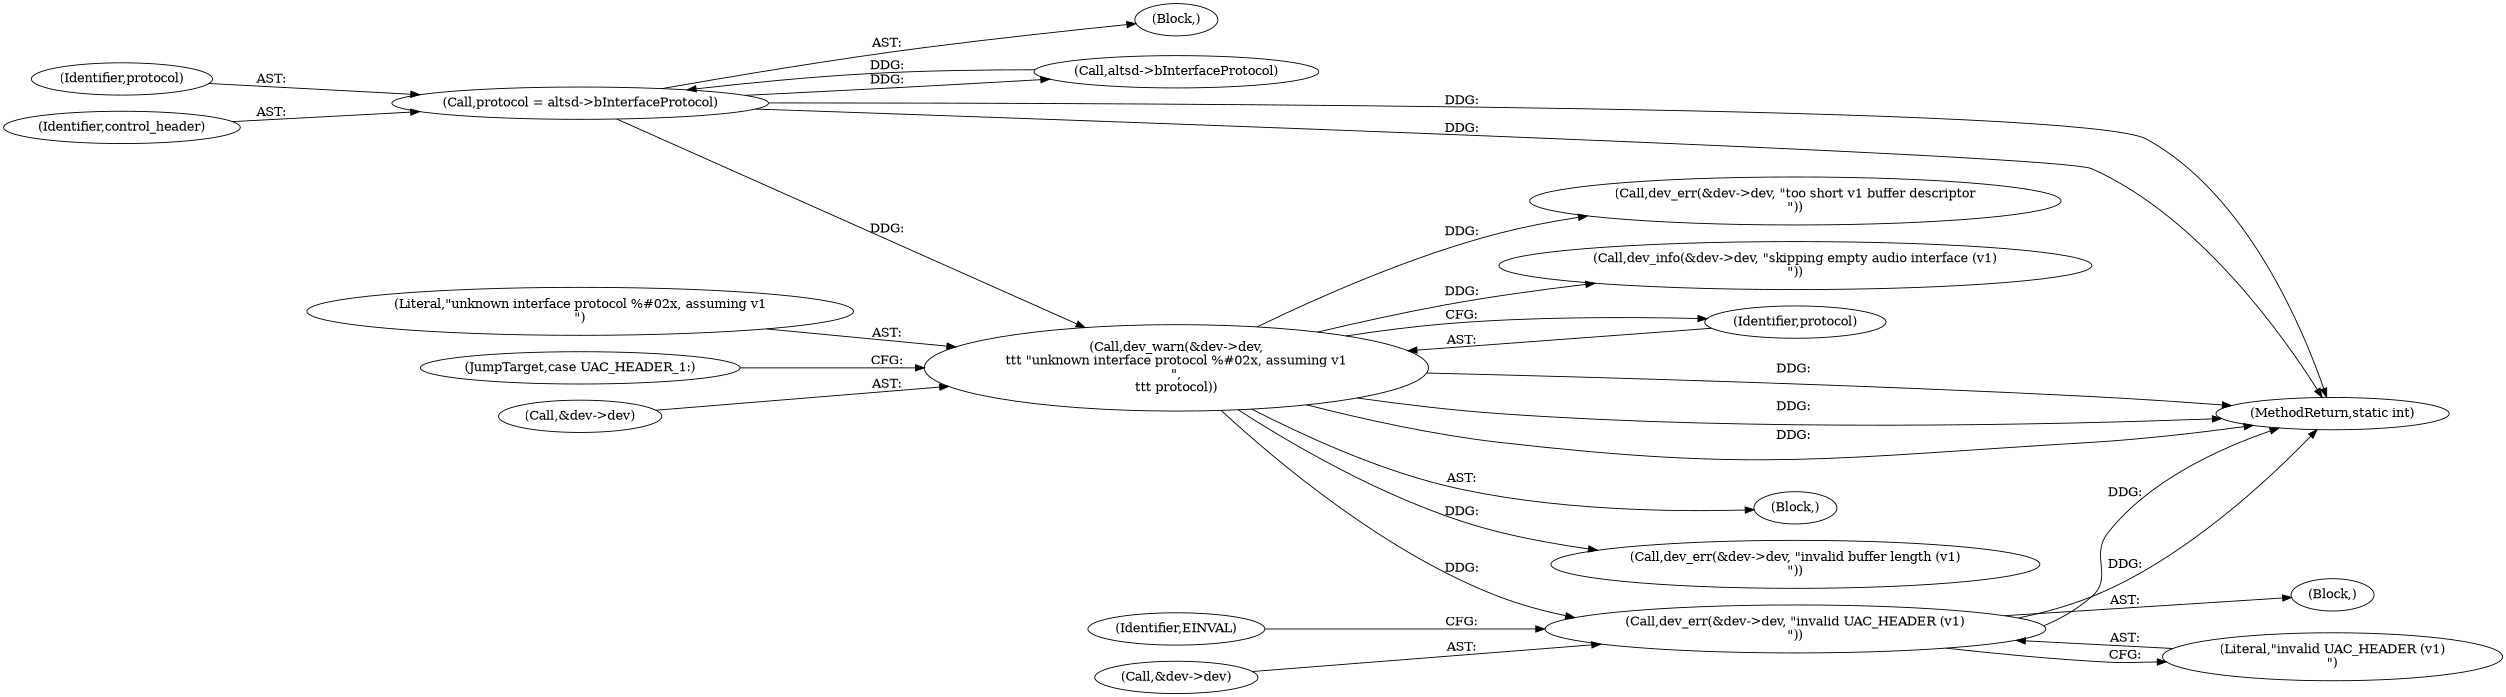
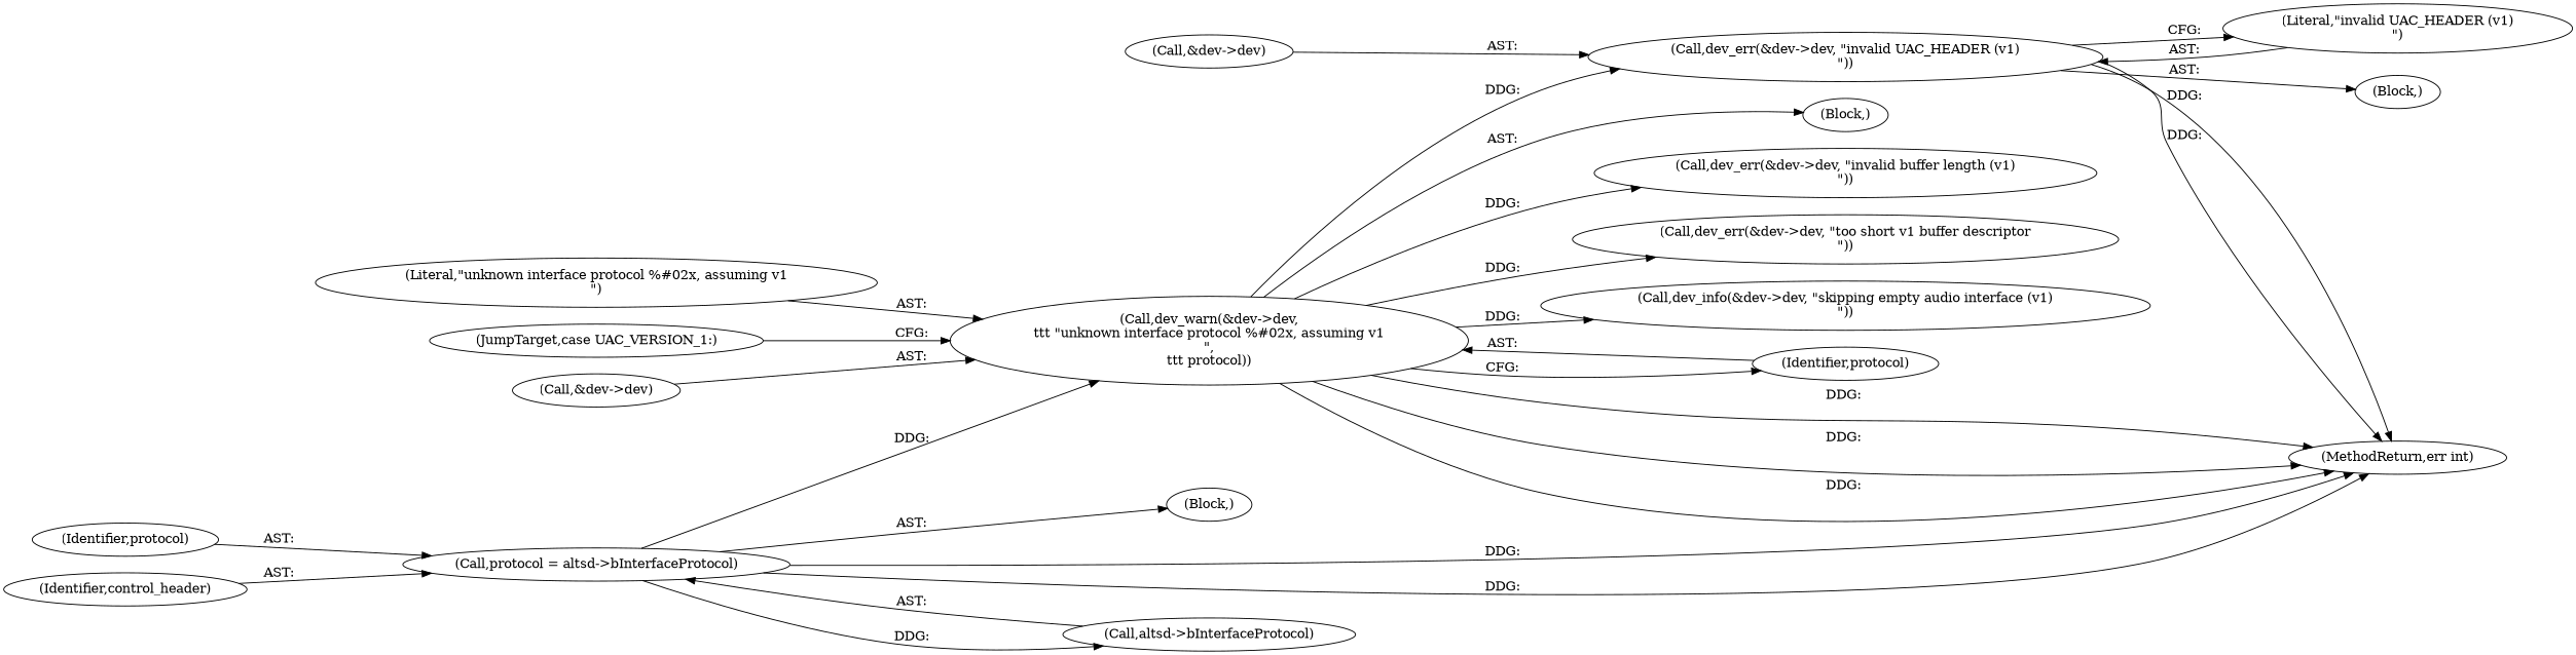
  digraph {
    rankdir=LR
    n1 [label="(Call,dev_err(&dev->dev, \"invalid UAC_HEADER (v1)\n\"))"]
    n2 [label="(Literal,\"invalid UAC_HEADER (v1)\n\")"]
-   n3 [label="(MethodReturn,static int)"]
+   n3 [label="(MethodReturn,err int)"]
    n4 [label="(Block,)"]
    n5 [label="(Call,dev_warn(&dev->dev,\n\t\t\t \"unknown interface protocol %#02x, assuming v1\n\",\n\t\t\t protocol))"]
    n6 [label="(Block,)"]
    n7 [label="(Call,dev_err(&dev->dev, \"invalid buffer length (v1)\n\"))"]
    n8 [label="(Call,dev_err(&dev->dev, \"too short v1 buffer descriptor\n\"))"]
    n9 [label="(Call,dev_info(&dev->dev, \"skipping empty audio interface (v1)\n\"))"]
    n10 [label="(Identifier,protocol)"]
    n11 [label="(Call,protocol = altsd->bInterfaceProtocol)"]
    n12 [label="(Call,altsd->bInterfaceProtocol)"]
    n13 [label="(Block,)"]
    n14 [label="(Literal,\"unknown interface protocol %#02x, assuming v1\n\")"]
-   n15 [label="(JumpTarget,case UAC_HEADER_1:)"]
-   n16 [label="(Identifier,EINVAL)"]
+   n15 [label="(JumpTarget,case UAC_VERSION_1:)"]
    n17 [label="(Identifier,protocol)"]
    n18 [label="(Call,&dev->dev)"]
    n19 [label="(Identifier,control_header)"]
    n20 [label="(Call,&dev->dev)"]
    n1 -> n2 [label="CFG: "]
    n1 -> n3 [label="DDG: "]
    n1 -> n3 [label="DDG: "]
    n1 -> n4 [label="AST: "]
    n2 -> n1 [label="AST: "]
    n5 -> n1 [label="DDG: "]
    n5 -> n3 [label="DDG: "]
    n5 -> n3 [label="DDG: "]
    n5 -> n3 [label="DDG: "]
    n5 -> n6 [label="AST: "]
    n5 -> n7 [label="DDG: "]
    n5 -> n8 [label="DDG: "]
    n5 -> n9 [label="DDG: "]
    n5 -> n10 [label="CFG: "]
    n10 -> n5 [label="AST: "]
    n11 -> n3 [label="DDG: "]
    n11 -> n3 [label="DDG: "]
    n11 -> n5 [label="DDG: "]
    n11 -> n12 [label="DDG: "]
    n11 -> n13 [label="AST: "]
-   n12 -> n11 [label="DDG: "]
+   n12 -> n11 [label="AST: "]
    n14 -> n5 [label="AST: "]
    n15 -> n5 [label="CFG: "]
-   n16 -> n1 [label="CFG: "]
    n17 -> n11 [label="AST: "]
    n18 -> n5 [label="AST: "]
    n19 -> n11 [label="AST: "]
    n20 -> n1 [label="AST: "]
  }
